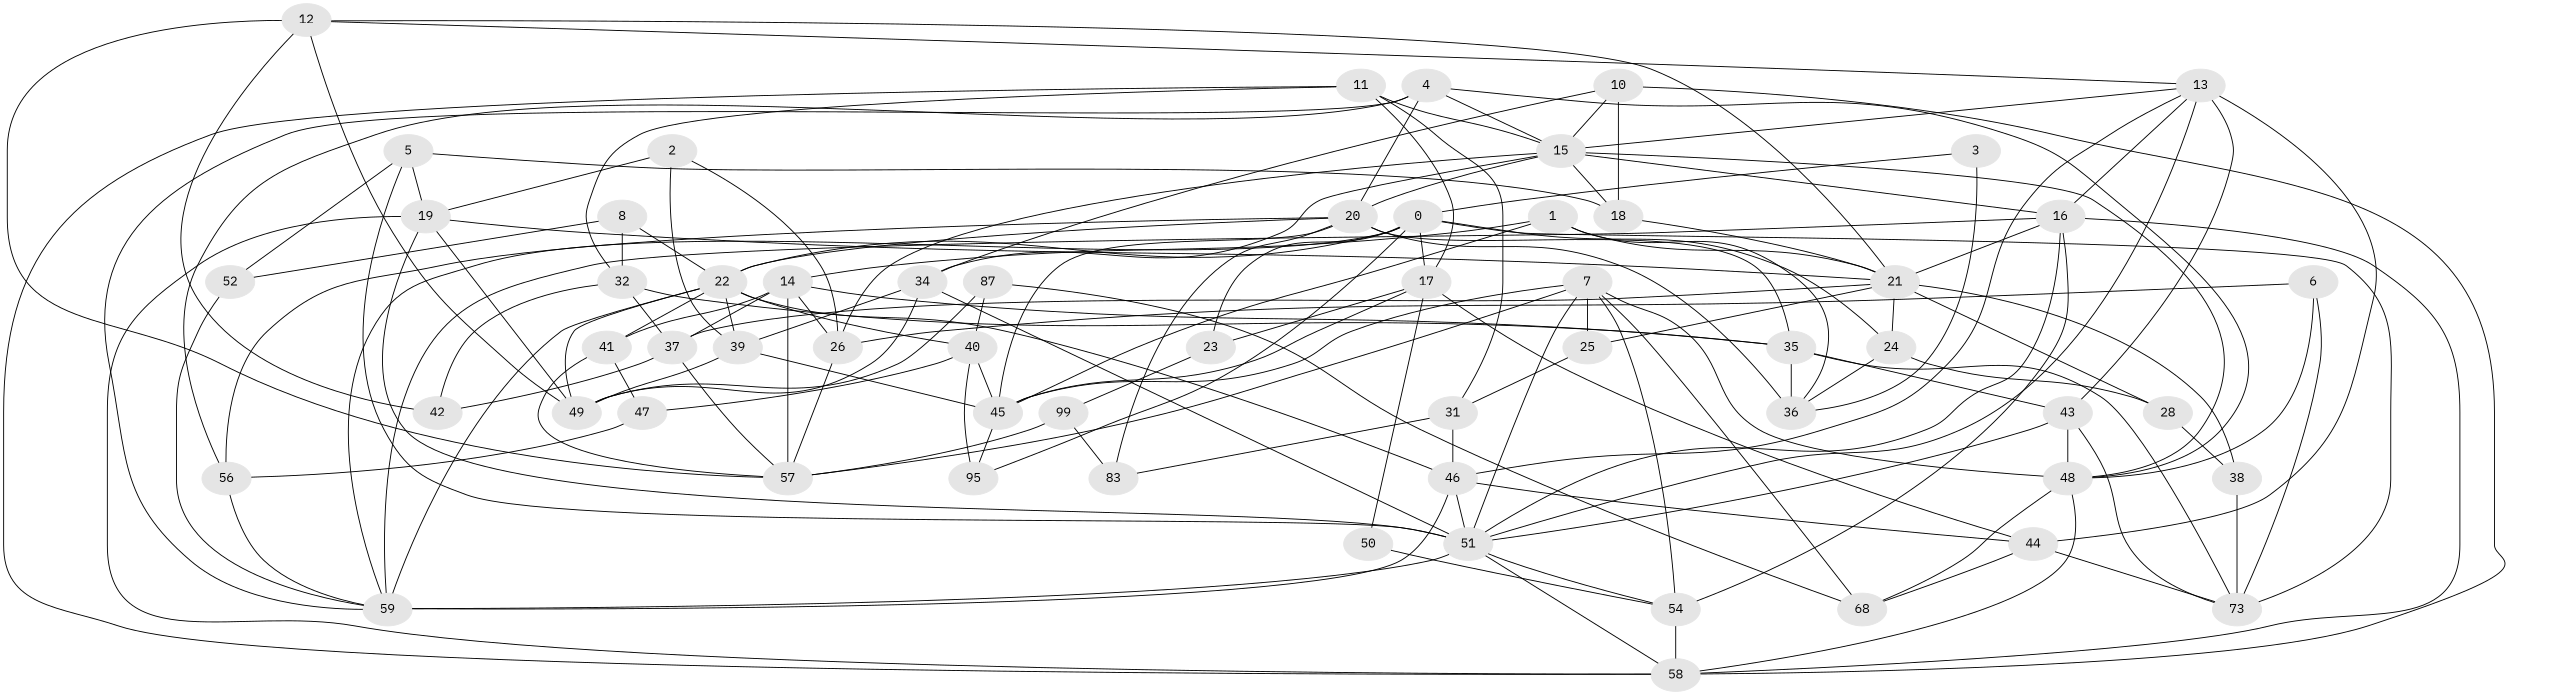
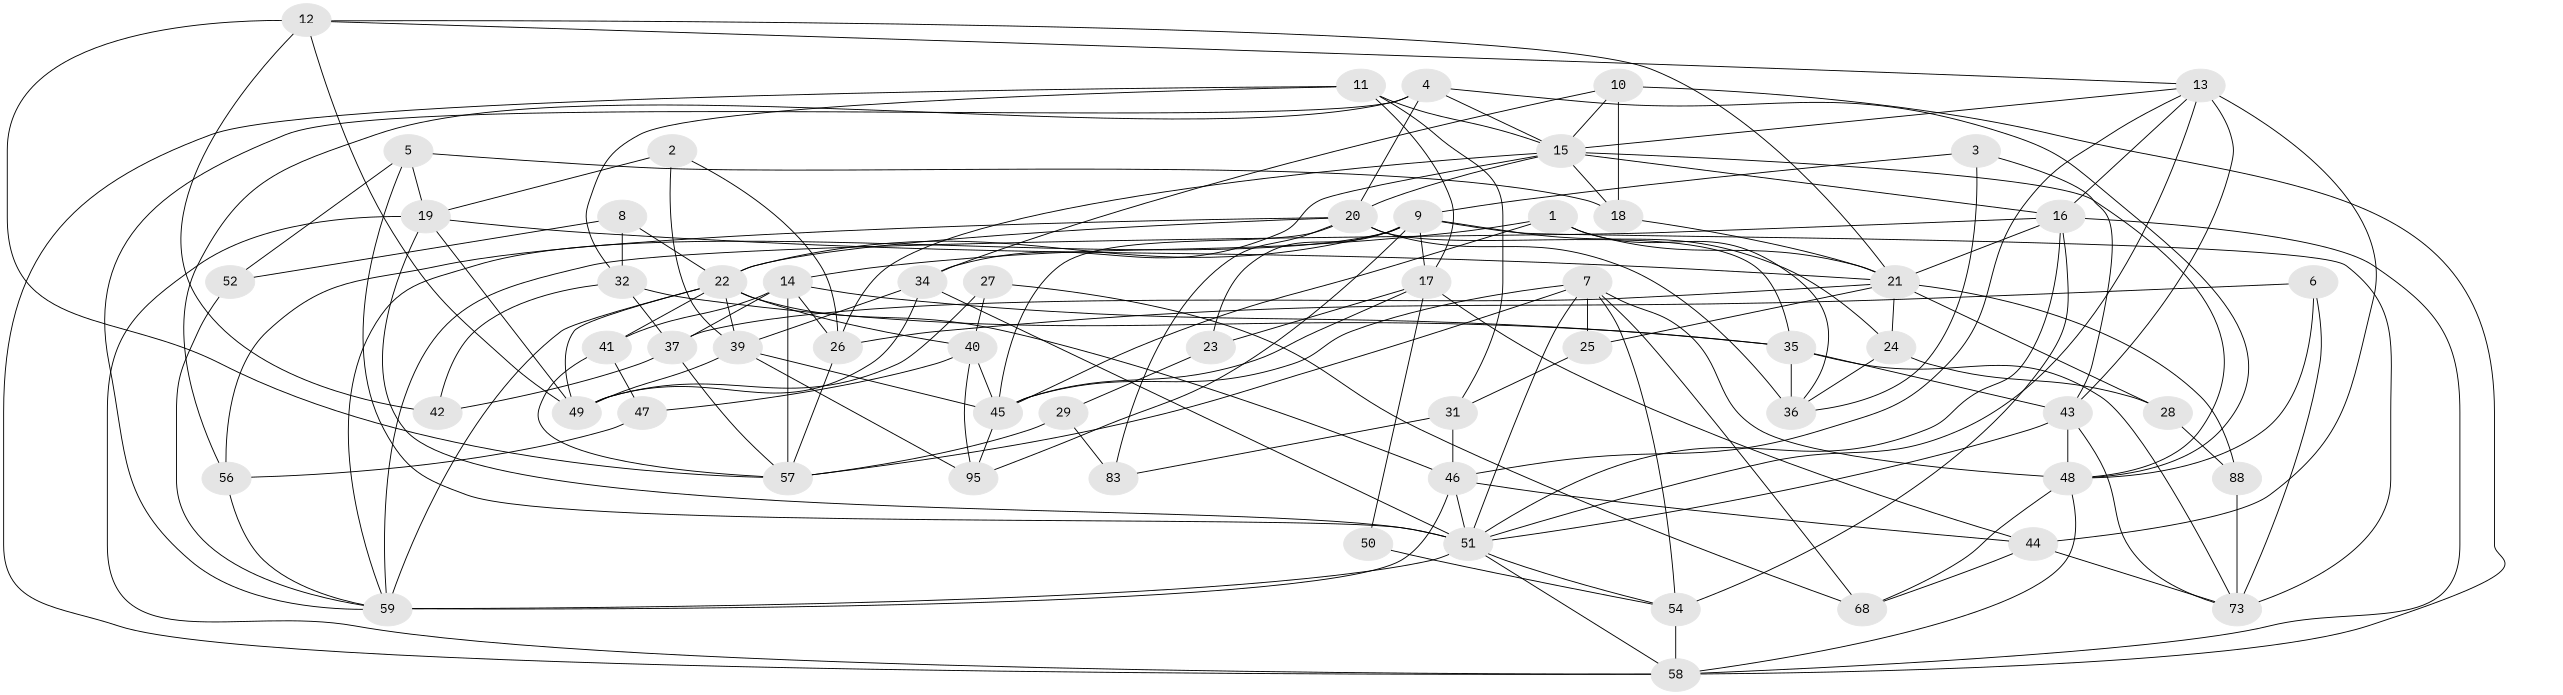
  graph {
    fontname="IBM Plex Mono"
    node [color=gray90 fontname="IBM Plex Mono" style=filled]
    edge [fontname="IBM Plex Mono" weight=1.0]
    1
    14
    21
    36
    45
    26
    57
    35
    37
    41
    25
    24
    28
-   38
+   38 [label=88]
    n15 [label=95]
    2
    19
    39
    51
    58
    49
    3
-   9 [label=0]
+   9
    43
    59
    n26 [label=73]
    22
    17
    23
    48
    4
    15
    20
    56
    18
    34
    16
    n38 [label=83]
    n39 [label=68]
    5
    52
    54
    6
    7
    31
    8
    32
    46
    40
    42
    44
    50
-   29 [label=99]
+   29
    10
    11
    12
    13
    47
-   27 [label=87]
+   27
    1 -- 14
    1 -- 21
    1 -- 36
    1 -- 45
    14 -- 26
    14 -- 57
    14 -- 35 [weight=2.0]
    14 -- 37
    14 -- 41
    21 -- 37
    21 -- 25
    21 -- 24
    21 -- 28
    21 -- 38
    45 -- n15
    26 -- 57
    35 -- 36 [weight=2.0]
    35 -- 43
    35 -- n26
    37 -- 57
    37 -- 42
    41 -- 57
    41 -- 47
    25 -- 31
    24 -- 36
    24 -- 28 [weight=2.0]
    28 -- 38
    38 -- n26
    2 -- 26
    2 -- 19
    2 -- 39
    19 -- 21
    19 -- 51
    19 -- 58
    19 -- 49
    39 -- 45
+   39 -- n15
    39 -- 49
    51 -- 58
    51 -- 59 [weight=2.0]
    51 -- 54
    3 -- 36
    3 -- 9
+   3 -- 43
    9 -- 24 [weight=2.0]
    9 -- n15
    9 -- 59
    9 -- n26 [weight=2.0]
    9 -- 22
    9 -- 17
    9 -- 23
    43 -- 51 [weight=3.0]
    43 -- n26
    43 -- 48
    22 -- 41
    22 -- 39
    22 -- 49
    22 -- 59
    22 -- 46
    22 -- 40
    17 -- 45
    17 -- 23
    17 -- 44
    17 -- 50
    23 -- 29
    48 -- 58
    48 -- n39
    4 -- 59
    4 -- 48
    4 -- 15
    4 -- 20
    4 -- 56
    15 -- 26
    15 -- 48
    15 -- 20
    15 -- 18
    15 -- 34
    15 -- 16
    20 -- 36 [weight=3.0]
    20 -- 45
    20 -- 35
    20 -- 22
    20 -- 56
    20 -- n38
    56 -- 59
    18 -- 21
    34 -- 39
    34 -- 51
    34 -- 49
    16 -- 21 [weight=2.0]
    16 -- 51
    16 -- 58
    16 -- 59
    16 -- 54
    5 -- 19
    5 -- 51
    5 -- 18
    5 -- 52
    52 -- 59
    54 -- 58 [weight=2.0]
    6 -- 26
    6 -- n26
    6 -- 48
    7 -- 45
    7 -- 57
    7 -- 25
    7 -- 51
    7 -- 48
    7 -- n39
    7 -- 54
    31 -- n38
    31 -- 46
    8 -- 22
    8 -- 52
    8 -- 32 [weight=2.0]
    32 -- 35 [weight=2.0]
    32 -- 37
    32 -- 42
    46 -- 51
    46 -- 59
    46 -- 44
    40 -- 45
    40 -- n15
    40 -- 47
    44 -- n26
    44 -- n39
    50 -- 54
    29 -- 57
    29 -- n38
    10 -- 58 [weight=2.0]
    10 -- 15
    10 -- 18
    10 -- 34
    11 -- 58
    11 -- 17
    11 -- 15
    11 -- 31
    11 -- 32
    12 -- 21
    12 -- 57
    12 -- 49 [weight=2.0]
    12 -- 42
    12 -- 13
    13 -- 51
    13 -- 43
    13 -- 15
    13 -- 16
    13 -- 46
    13 -- 44 [weight=2.0]
    47 -- 56
    27 -- 49
    27 -- n39
    27 -- 40
  }
